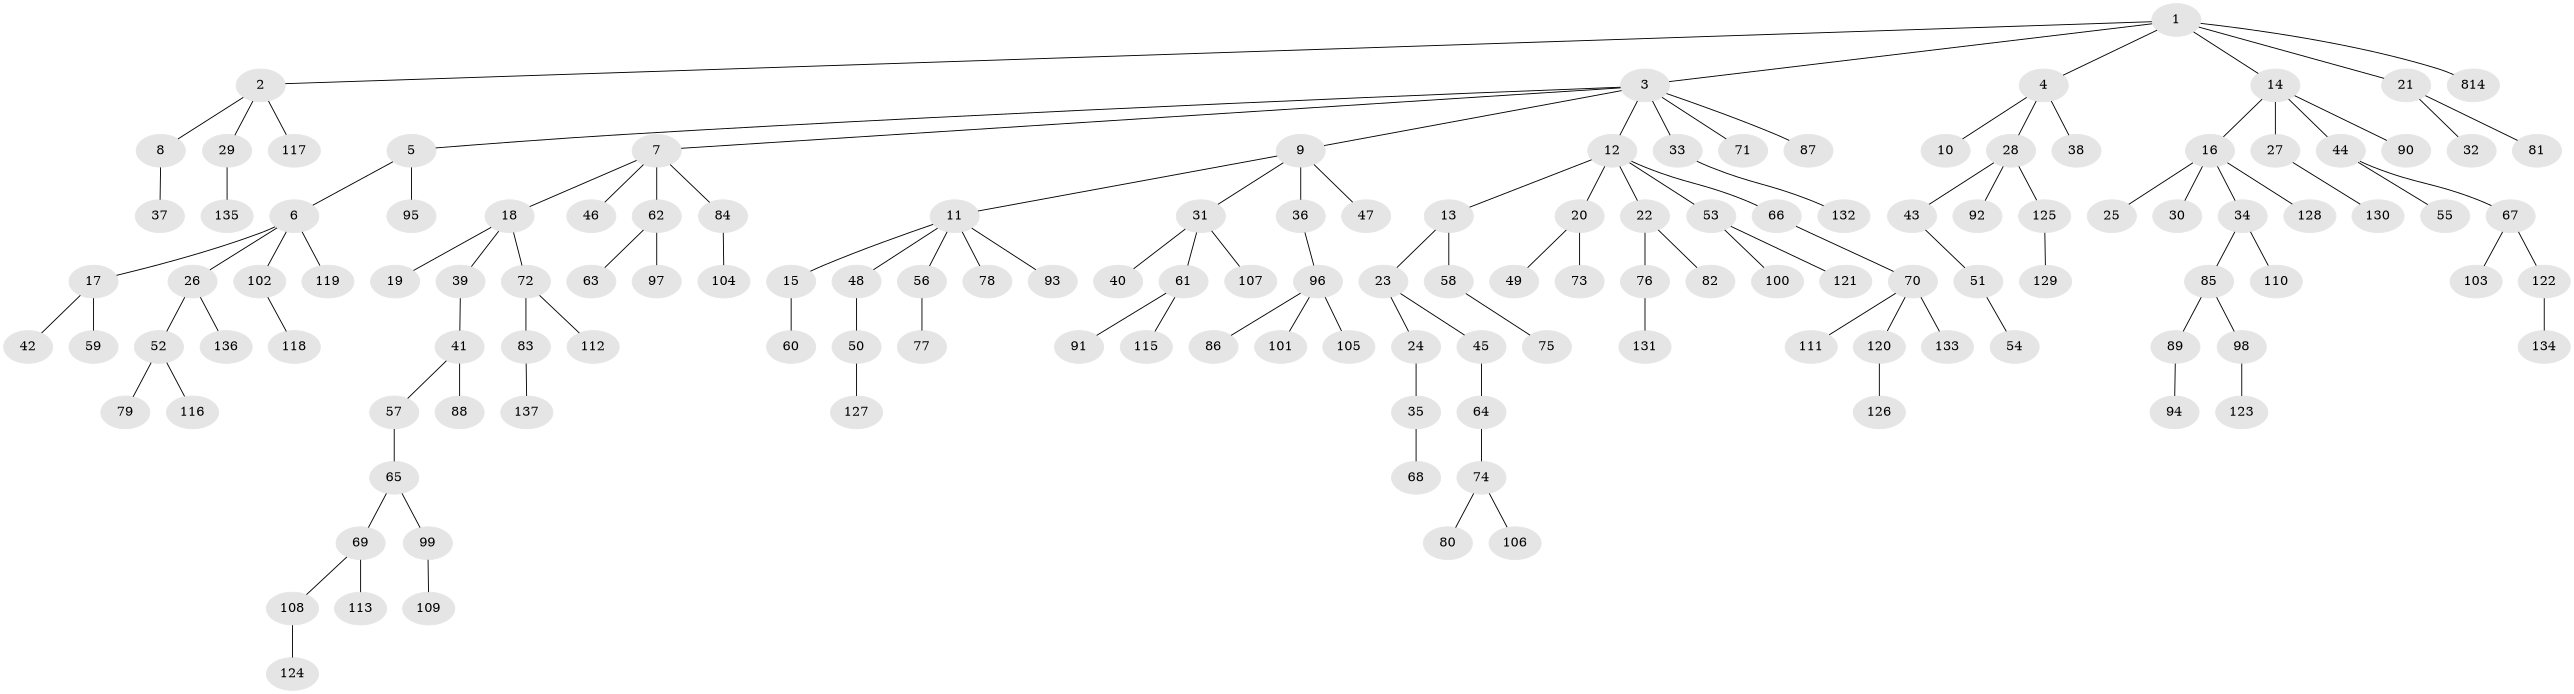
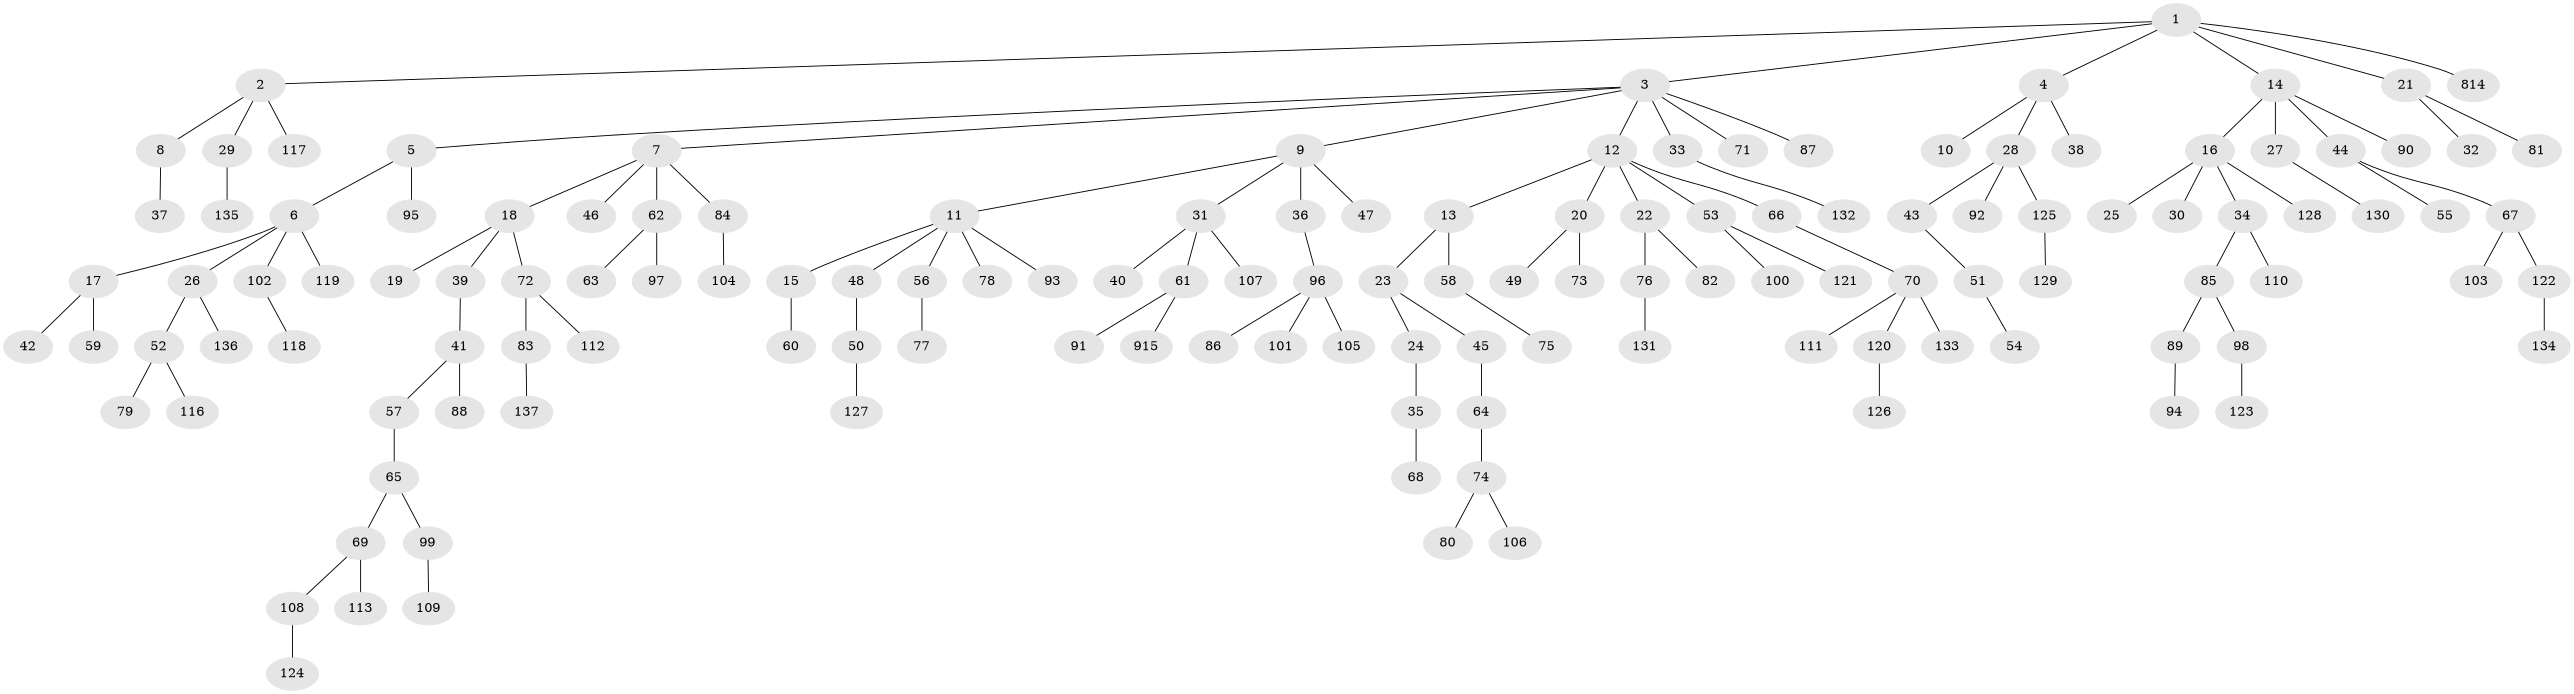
  graph {
    node [color=gray90 style=filled]
    1
    2
    3
    4
    14
    21
    n7 [label=814]
    8
    29
    117
    5
    7
    9
    12
    33
    71
    87
    10
    28
    38
    16
    27
    44
    90
    32
    81
    37
    135
    6
    95
    18
    46
    62
    84
    11
    31
    36
    47
    13
    20
    22
    53
    66
    132
    43
    92
    125
    17
    26
    102
    119
    42
    59
    52
    136
    118
    19
    39
    72
    63
    97
    104
    15
    48
    56
    78
    93
    40
    61
    107
    96
    60
    50
    77
    23
    58
    49
    73
    76
    82
    100
    121
    70
    24
    45
    75
    25
    30
    34
    128
    130
    55
    67
    85
    110
    41
    83
    112
    131
    35
    64
    68
    79
    116
    51
    129
    91
-   115
+   115 [label=915]
    89
    98
    86
    101
    105
    57
    88
    65
    54
    103
    122
    74
    127
    69
    99
    80
    106
    108
    113
    109
    111
    120
    133
    134
    124
    126
    137
    94
    123
    1 -- 2
    1 -- 3
    1 -- 4
    1 -- 14
    1 -- 21
    1 -- n7
    2 -- 8
    2 -- 29
    2 -- 117
    3 -- 5
    3 -- 7
    3 -- 9
    3 -- 12
    3 -- 33
    3 -- 71
    3 -- 87
    4 -- 10
    4 -- 28
    4 -- 38
    14 -- 16
    14 -- 27
    14 -- 44
    14 -- 90
    21 -- 32
    21 -- 81
    8 -- 37
    29 -- 135
    5 -- 6
    5 -- 95
    7 -- 18
    7 -- 46
    7 -- 62
    7 -- 84
    9 -- 11
    9 -- 31
    9 -- 36
    9 -- 47
    12 -- 13
    12 -- 20
    12 -- 22
    12 -- 53
    12 -- 66
    33 -- 132
    28 -- 43
    28 -- 92
    28 -- 125
    16 -- 25
    16 -- 30
    16 -- 34
    16 -- 128
    27 -- 130
    44 -- 55
    44 -- 67
    6 -- 17
    6 -- 26
    6 -- 102
    6 -- 119
    18 -- 19
    18 -- 39
    18 -- 72
    62 -- 63
    62 -- 97
    84 -- 104
    11 -- 15
    11 -- 48
    11 -- 56
    11 -- 78
    11 -- 93
    31 -- 40
    31 -- 61
    31 -- 107
    36 -- 96
    13 -- 23
    13 -- 58
    20 -- 49
    20 -- 73
    22 -- 76
    22 -- 82
    53 -- 100
    53 -- 121
    66 -- 70
    43 -- 51
    125 -- 129
    17 -- 42
    17 -- 59
    26 -- 52
    26 -- 136
    102 -- 118
    52 -- 79
    52 -- 116
    39 -- 41
    72 -- 83
    72 -- 112
    15 -- 60
    48 -- 50
    56 -- 77
    61 -- 91
    61 -- 115
    96 -- 86
    96 -- 101
    96 -- 105
    50 -- 127
    23 -- 24
    23 -- 45
    58 -- 75
    76 -- 131
    70 -- 111
    70 -- 120
    70 -- 133
    24 -- 35
    45 -- 64
    34 -- 85
    34 -- 110
    67 -- 103
    67 -- 122
    85 -- 89
    85 -- 98
    41 -- 57
    41 -- 88
    83 -- 137
    35 -- 68
    64 -- 74
    51 -- 54
    89 -- 94
    98 -- 123
    57 -- 65
    65 -- 69
    65 -- 99
    122 -- 134
    74 -- 80
    74 -- 106
    69 -- 108
    69 -- 113
    99 -- 109
    108 -- 124
    120 -- 126
  }
